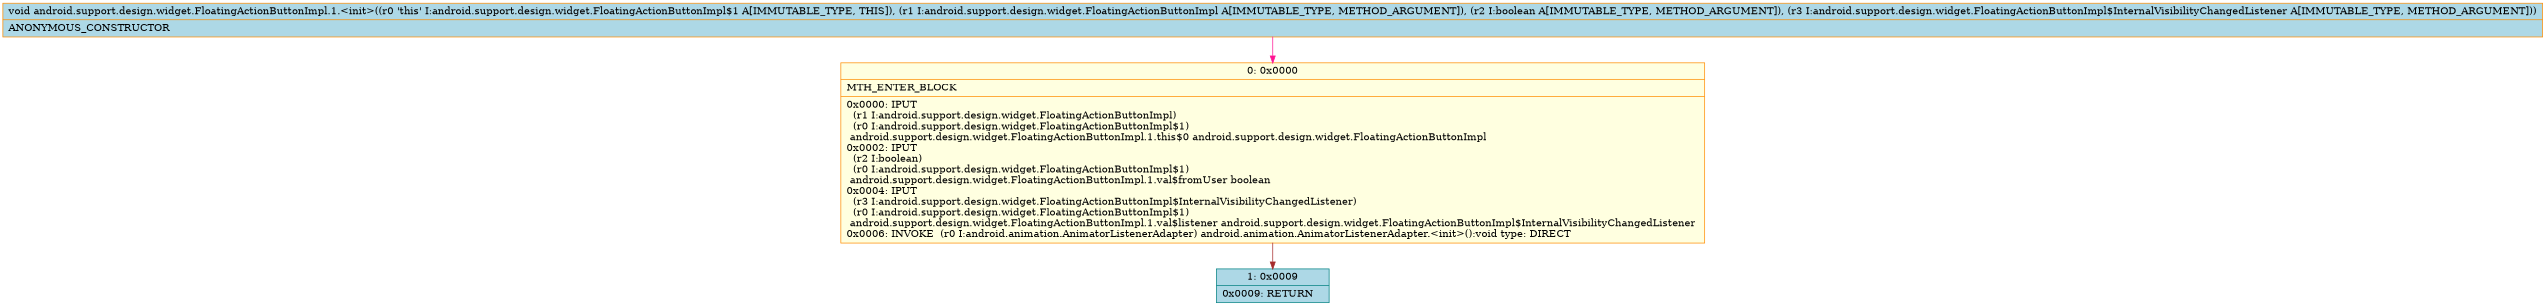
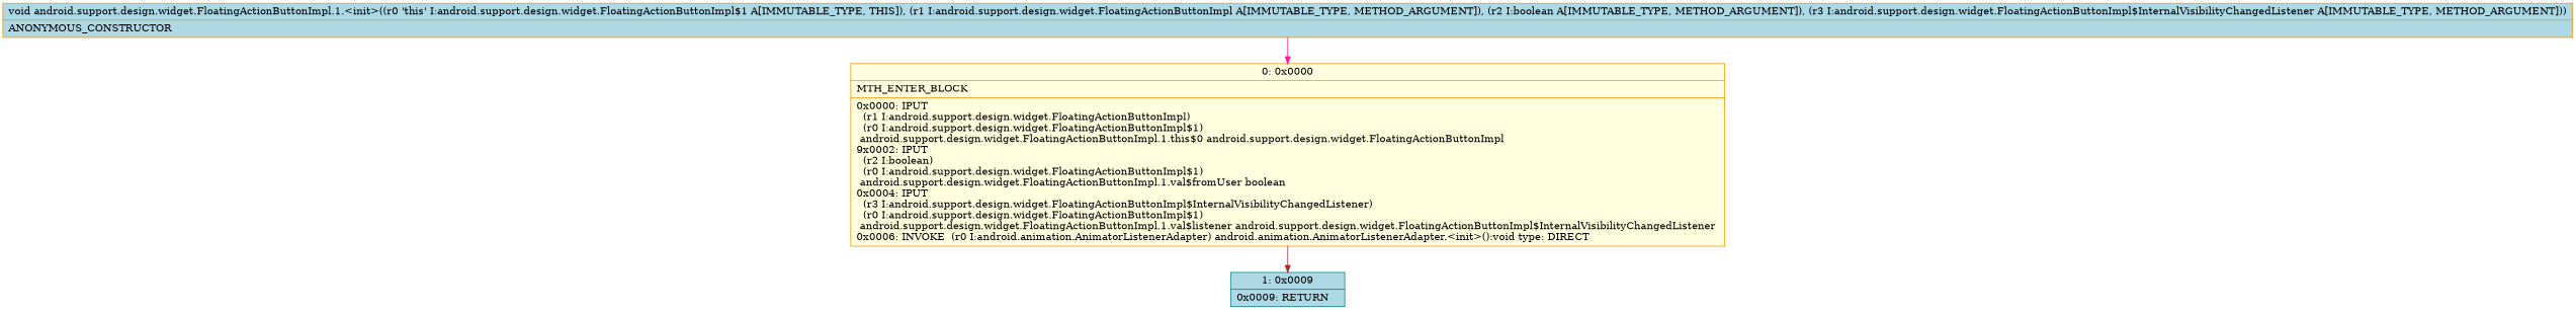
  digraph {
    fontname="DejaVu Serif"
    node [shape=record style=filled fillcolor=lightblue color=darkorange fontname="DejaVu Serif"]
    edge [fontname="DejaVu Serif"]
-   n1 [label="{0\:\ 0x0000|MTH_ENTER_BLOCK\l|0x0000: IPUT  \l  (r1 I:android.support.design.widget.FloatingActionButtonImpl)\l  (r0 I:android.support.design.widget.FloatingActionButtonImpl$1)\l android.support.design.widget.FloatingActionButtonImpl.1.this$0 android.support.design.widget.FloatingActionButtonImpl \l0x0002: IPUT  \l  (r2 I:boolean)\l  (r0 I:android.support.design.widget.FloatingActionButtonImpl$1)\l android.support.design.widget.FloatingActionButtonImpl.1.val$fromUser boolean \l0x0004: IPUT  \l  (r3 I:android.support.design.widget.FloatingActionButtonImpl$InternalVisibilityChangedListener)\l  (r0 I:android.support.design.widget.FloatingActionButtonImpl$1)\l android.support.design.widget.FloatingActionButtonImpl.1.val$listener android.support.design.widget.FloatingActionButtonImpl$InternalVisibilityChangedListener \l0x0006: INVOKE  (r0 I:android.animation.AnimatorListenerAdapter) android.animation.AnimatorListenerAdapter.\<init\>():void type: DIRECT \l}" fillcolor=lightyellow]
+   n1 [label="{0\:\ 0x0000|MTH_ENTER_BLOCK\l|0x0000: IPUT  \l  (r1 I:android.support.design.widget.FloatingActionButtonImpl)\l  (r0 I:android.support.design.widget.FloatingActionButtonImpl$1)\l android.support.design.widget.FloatingActionButtonImpl.1.this$0 android.support.design.widget.FloatingActionButtonImpl \l9x0002: IPUT  \l  (r2 I:boolean)\l  (r0 I:android.support.design.widget.FloatingActionButtonImpl$1)\l android.support.design.widget.FloatingActionButtonImpl.1.val$fromUser boolean \l0x0004: IPUT  \l  (r3 I:android.support.design.widget.FloatingActionButtonImpl$InternalVisibilityChangedListener)\l  (r0 I:android.support.design.widget.FloatingActionButtonImpl$1)\l android.support.design.widget.FloatingActionButtonImpl.1.val$listener android.support.design.widget.FloatingActionButtonImpl$InternalVisibilityChangedListener \l0x0006: INVOKE  (r0 I:android.animation.AnimatorListenerAdapter) android.animation.AnimatorListenerAdapter.\<init\>():void type: DIRECT \l}" fillcolor=lightyellow]
    n2 [label="{1\:\ 0x0009|0x0009: RETURN   \l}" color=teal]
    n3 [label="{void android.support.design.widget.FloatingActionButtonImpl.1.\<init\>((r0 'this' I:android.support.design.widget.FloatingActionButtonImpl$1 A[IMMUTABLE_TYPE, THIS]), (r1 I:android.support.design.widget.FloatingActionButtonImpl A[IMMUTABLE_TYPE, METHOD_ARGUMENT]), (r2 I:boolean A[IMMUTABLE_TYPE, METHOD_ARGUMENT]), (r3 I:android.support.design.widget.FloatingActionButtonImpl$InternalVisibilityChangedListener A[IMMUTABLE_TYPE, METHOD_ARGUMENT]))  | ANONYMOUS_CONSTRUCTOR\l}"]
    n1 -> n2 [color=brown]
    n3 -> n1 [color=deeppink]
  }
